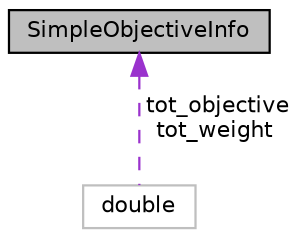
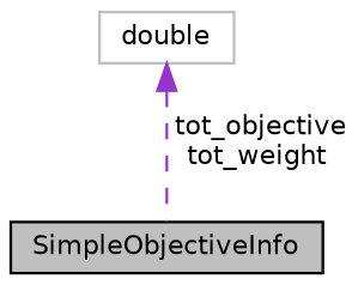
  digraph {
    node [fontname=Helvetica fontsize=10 shape=record style=filled]
    n1 [color=black fillcolor=grey75 fontcolor=black height=0.2 label=SimpleObjectiveInfo width=0.4]
    n2 [color=grey75 fillcolor=white height=0.2 label=double width=0.4]
-   n1 -> n2 [color=darkorchid3 dir=back fontname=Helvetica fontsize=10 label=" tot_objective\ntot_weight" labelfontname=Helvetica labelfontsize=10 style=dashed]
+   n2 -> n1 [color=darkorchid3 dir=back fontname=Helvetica fontsize=10 label=" tot_objective\ntot_weight" labelfontname=Helvetica labelfontsize=10 style=dashed]
  }
